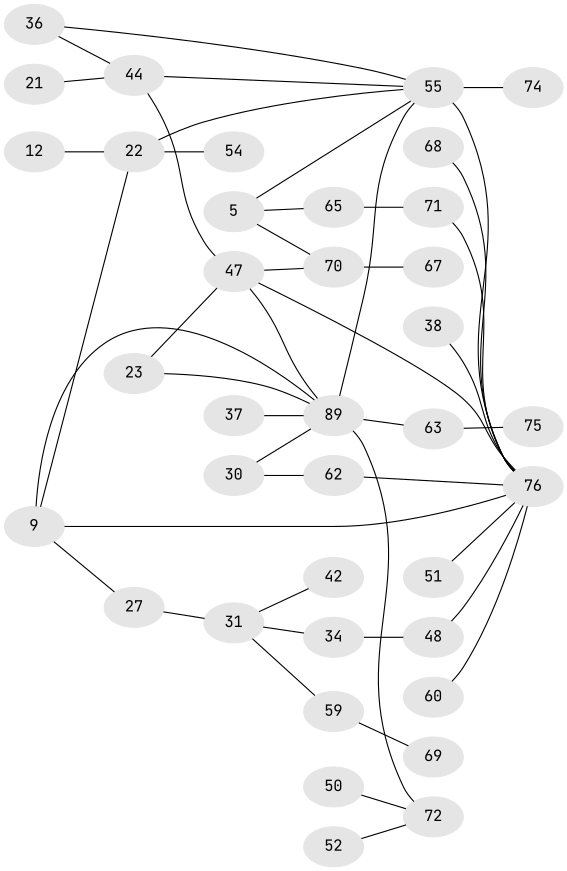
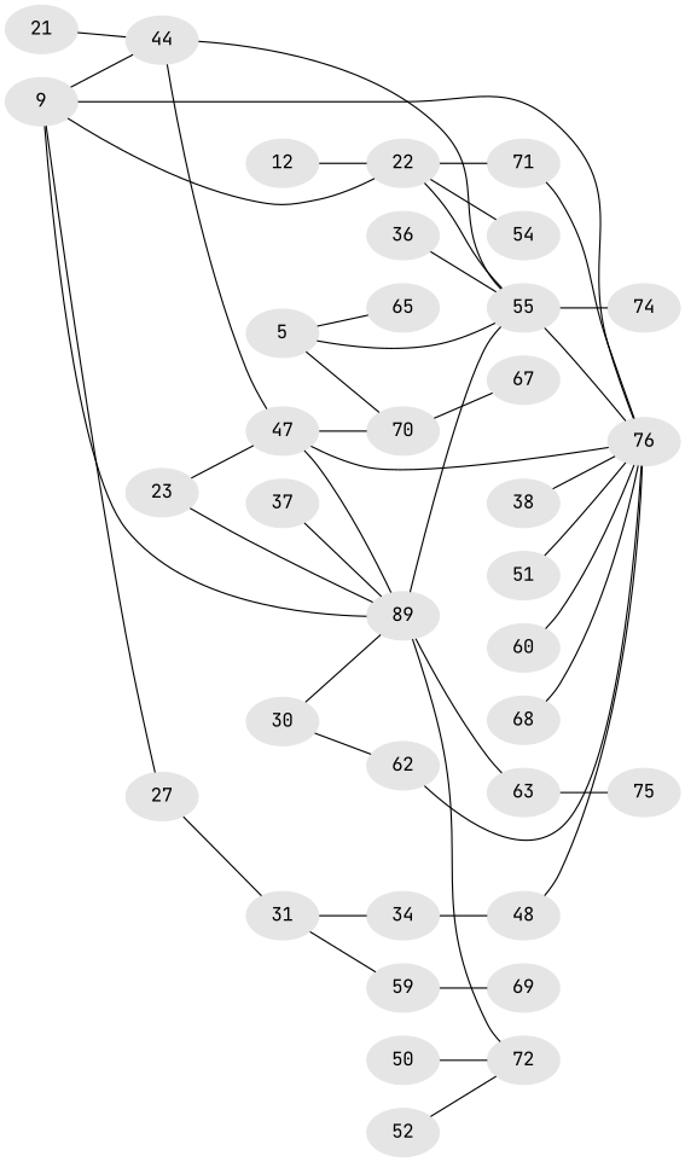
  graph {
    fontname="JetBrains Mono"
    rankdir=LR
    node [color=gray90 fontname="JetBrains Mono" style=filled]
    edge [fontname="JetBrains Mono"]
    55 [super="+2+43"]
    76 [super="+61+73"]
    74
    5
    65 [super="+58"]
    70
    67
    9 [super="+7"]
    22 [super="+1"]
    27
    44 [super="+10+40"]
    n12 [label=89 super="+18+32"]
    54
    71 [super="+46"]
    31
    47 [super="+29+20"]
    63
    72 [super="+24"]
    12
    21
    23
    34
-   42
    59
    30
    62
    48
    69
    36
    37
    38
    75
    50
    51
    52
    60
    68
    55 -- 76 [weight=2]
    55 -- 74
    5 -- 55
    5 -- 65 [weight=2]
    5 -- 70
    70 -- 67
    9 -- 76 [weight=4]
    9 -- 22
    9 -- 27
-   36 -- 44 [weight=2]
+   9 -- 44 [weight=2]
    9 -- n12 [weight=2]
    22 -- 55
    22 -- 54
-   65 -- 71 [weight=2]
+   22 -- 71 [weight=2]
    27 -- 31
    44 -- 55
    44 -- 47 [weight=2]
    n12 -- 55
    n12 -- 63
    n12 -- 72
    71 -- 76
    31 -- 34
-   31 -- 42
    31 -- 59
    47 -- 76 [weight=2]
    47 -- 70
    47 -- n12
    63 -- 75
    12 -- 22
    21 -- 44
    23 -- n12
    23 -- 47
    34 -- 48
    59 -- 69
    30 -- n12
    30 -- 62
    62 -- 76
    48 -- 76
    36 -- 55
    37 -- n12
    38 -- 76
    50 -- 72
    51 -- 76
    52 -- 72
    60 -- 76
    68 -- 76
  }
